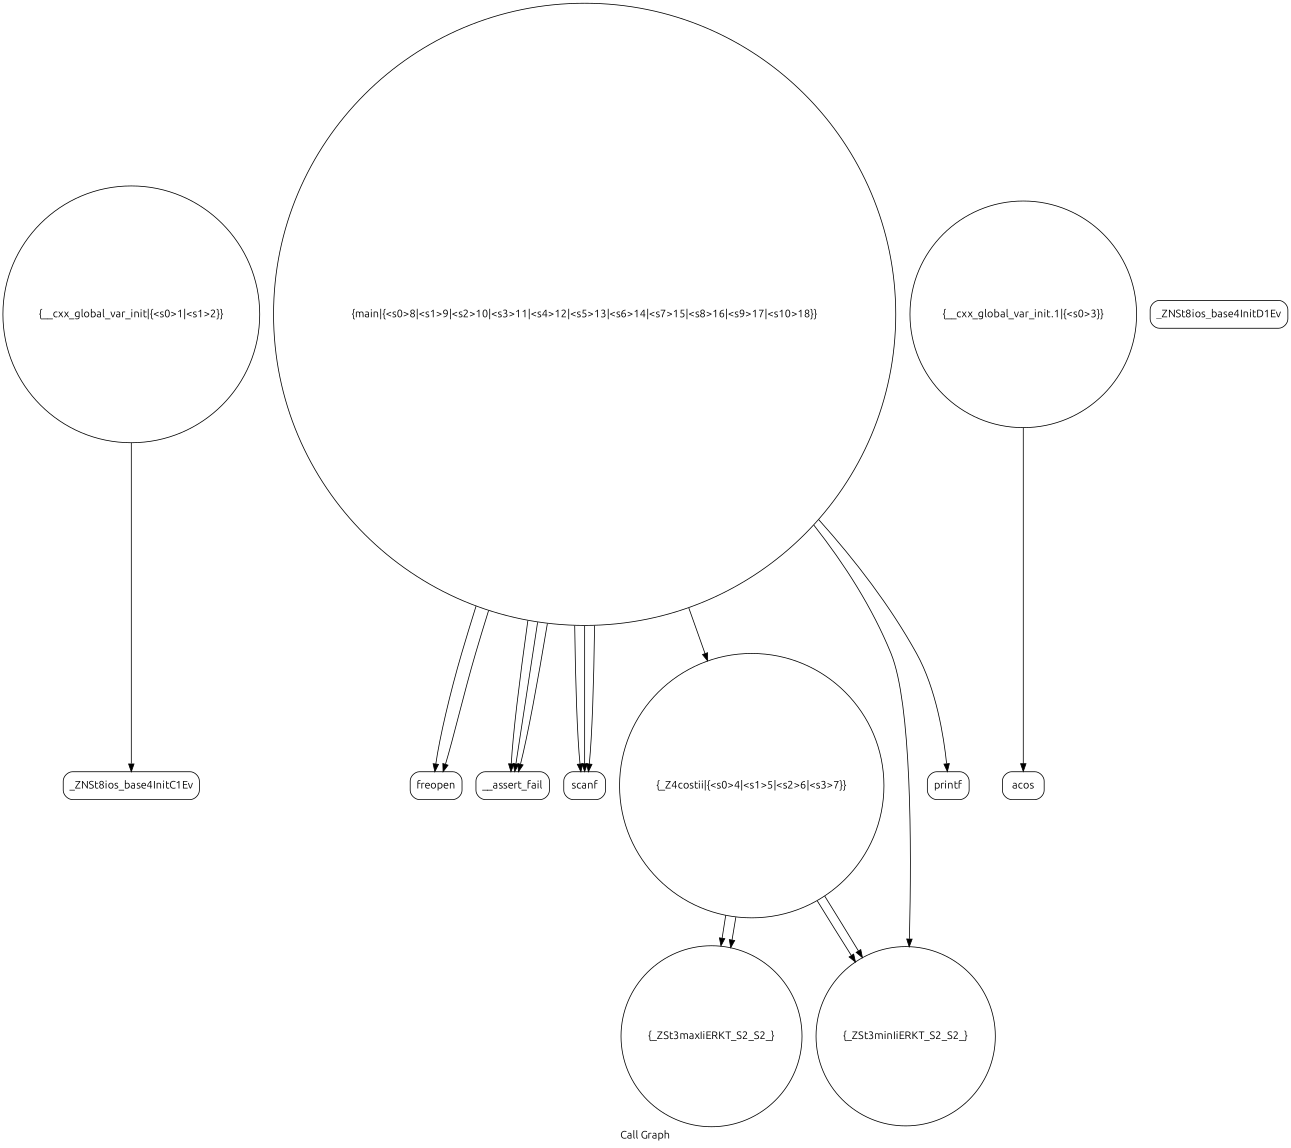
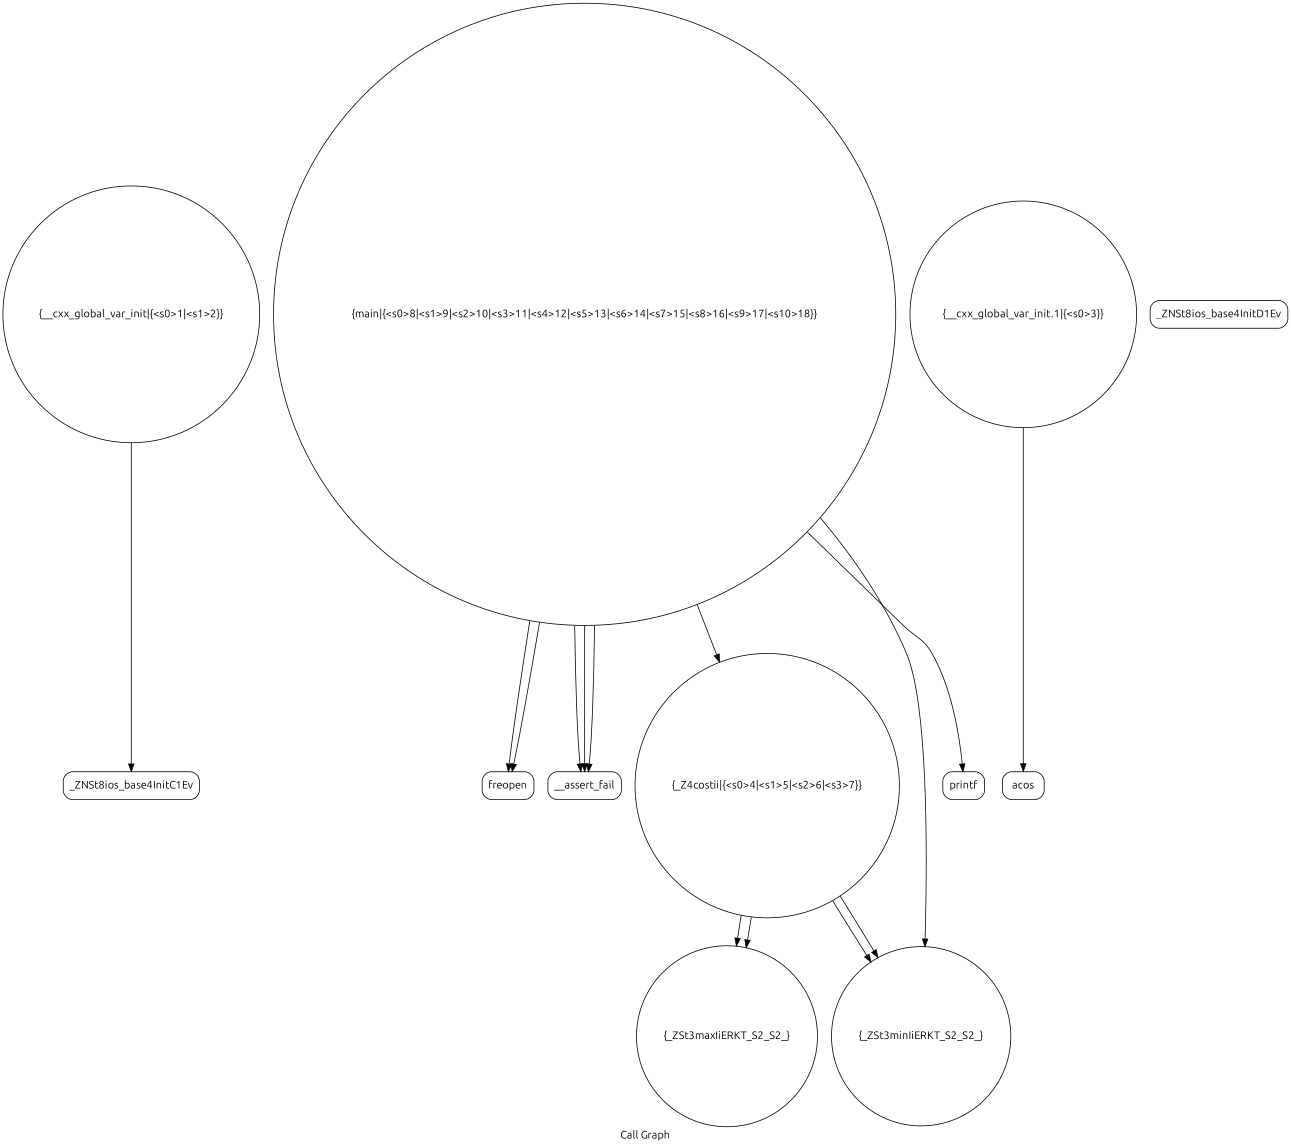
  digraph {
    fontname=Ubuntu
    label="Call Graph"
    node [fontname=Ubuntu shape=Mrecord]
    edge [color=black fontname=Ubuntu tailport=s0]
    n1 [label="{__cxx_global_var_init|{<s0>1|<s1>2}}" shape=circle]
    n2 [label="{_ZNSt8ios_base4InitC1Ev}"]
    n3 [label="{_ZSt3maxIiERKT_S2_S2_}" shape=circle]
    n4 [label="{__cxx_global_var_init.1|{<s0>3}}" shape=circle]
    n5 [label="{acos}"]
    n6 [label="{_ZNSt8ios_base4InitD1Ev}"]
    n7 [label="{main|{<s0>8|<s1>9|<s2>10|<s3>11|<s4>12|<s5>13|<s6>14|<s7>15|<s8>16|<s9>17|<s10>18}}" shape=circle]
    n8 [label="{freopen}"]
    n9 [label="{__assert_fail}"]
-   n10 [label="{scanf}"]
    n11 [label="{_Z4costii|{<s0>4|<s1>5|<s2>6|<s3>7}}" shape=circle]
    n12 [label="{_ZSt3minIiERKT_S2_S2_}" shape=circle]
    n13 [label="{printf}"]
    n1 -> n2
    n4 -> n5
    n7 -> n8
    n7 -> n8 [tailport=s2]
    n7 -> n9 [tailport=s1]
    n7 -> n9 [tailport=s3]
    n7 -> n9 [tailport=s7]
-   n7 -> n10 [tailport=s4]
-   n7 -> n10 [tailport=s5]
-   n7 -> n10 [tailport=s6]
    n7 -> n11 [tailport=s8]
    n7 -> n12 [tailport=s9]
    n7 -> n13 [tailport=s10]
    n11 -> n3
    n11 -> n3 [tailport=s2]
    n11 -> n12 [tailport=s1]
    n11 -> n12 [tailport=s3]
  }
